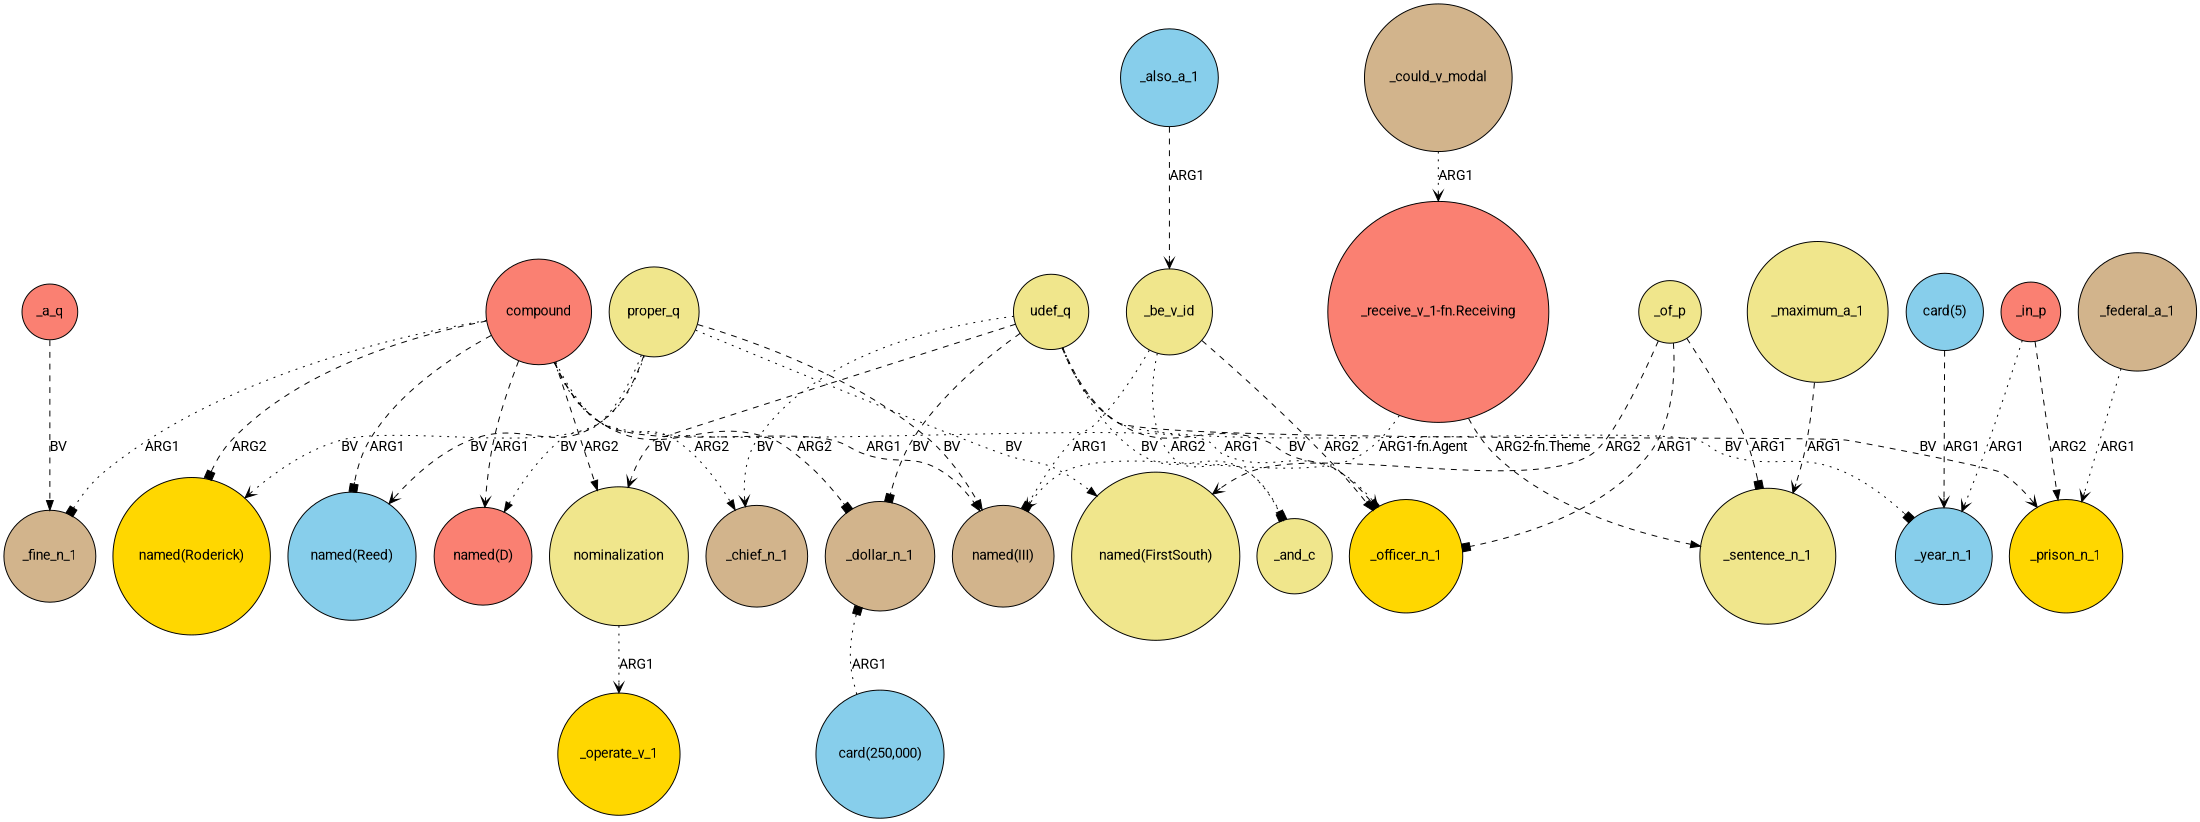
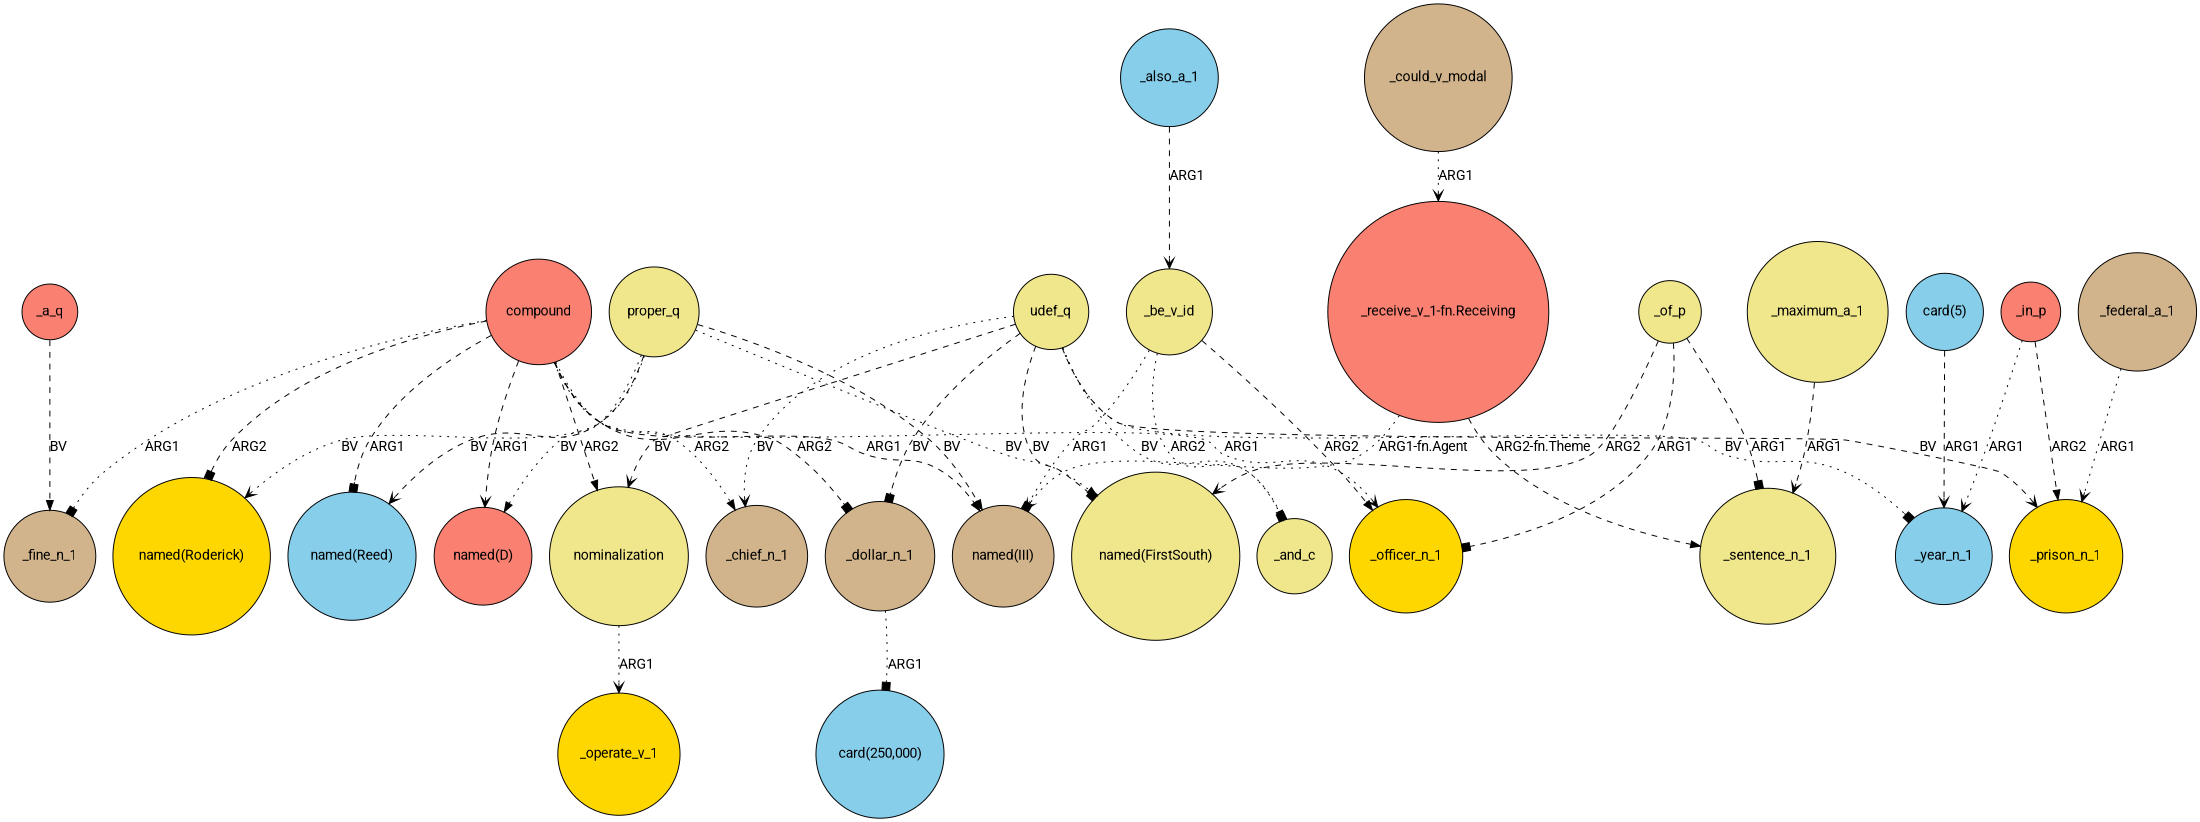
  digraph {
    fontname=Roboto
    node [fillcolor=khaki fontname=Roboto shape=circle style=filled]
    edge [arrowhead=vee fontname=Roboto style=dashed]
    _a_q [fillcolor=salmon]
    _fine_n_1 [fillcolor=tan]
    _operate_v_1 [fillcolor=gold]
    nominalization
    compound [fillcolor=salmon]
    "named(Reed)" [fillcolor=skyblue]
    "named(III)" [fillcolor=tan]
    _chief_n_1 [fillcolor=tan]
    _dollar_n_1 [fillcolor=tan]
    _officer_n_1 [fillcolor=gold]
    "named(Roderick)" [fillcolor=gold]
    "named(D)" [fillcolor=salmon]
    "card(5)" [fillcolor=skyblue]
    _year_n_1 [fillcolor=skyblue]
    proper_q
    "named(FirstSouth)"
    _in_p [fillcolor=salmon]
    _prison_n_1 [fillcolor=gold]
    _of_p
    _sentence_n_1
    "_receive_v_1-fn.Receiving" [fillcolor=salmon]
    "card(250,000)" [fillcolor=skyblue]
    _also_a_1 [fillcolor=skyblue]
    _be_v_id
    _and_c
    udef_q
    _federal_a_1 [fillcolor=tan]
    _could_v_modal [fillcolor=tan]
    _maximum_a_1
    _a_q -> _fine_n_1 [arrowhead=normal label=BV]
    nominalization -> _operate_v_1 [label=ARG1 style=dotted]
    compound -> _fine_n_1 [arrowhead=box label=ARG1 style=dotted]
    compound -> nominalization [arrowhead=normal label=ARG2]
    compound -> "named(Reed)" [arrowhead=box label=ARG1]
    compound -> "named(III)" [arrowhead=normal label=ARG1]
    compound -> _chief_n_1 [arrowhead=normal label=ARG2 style=dotted]
    compound -> _dollar_n_1 [arrowhead=box label=ARG2]
    compound -> _officer_n_1 [label=ARG1 style=dotted]
    compound -> "named(Roderick)" [arrowhead=box label=ARG2]
    compound -> "named(D)" [label=ARG1]
    "card(5)" -> _year_n_1 [label=ARG1]
    proper_q -> "named(Reed)" [label=BV]
    proper_q -> "named(III)" [arrowhead=normal label=BV]
    proper_q -> "named(Roderick)" [label=BV style=dotted]
    proper_q -> "named(D)" [arrowhead=normal label=BV style=dotted]
    proper_q -> "named(FirstSouth)" [arrowhead=normal label=BV style=dotted]
    _in_p -> _year_n_1 [label=ARG1 style=dotted]
    _in_p -> _prison_n_1 [arrowhead=normal label=ARG2]
    _of_p -> _officer_n_1 [arrowhead=box label=ARG1]
    _of_p -> "named(FirstSouth)" [label=ARG2]
    _of_p -> _sentence_n_1 [arrowhead=box label=ARG1]
    "_receive_v_1-fn.Receiving" -> "named(III)" [label="ARG1-fn.Agent" style=dotted]
    "_receive_v_1-fn.Receiving" -> _sentence_n_1 [arrowhead=normal label="ARG2-fn.Theme"]
-   "card(250,000)" -> _dollar_n_1 [arrowhead=box label=ARG1 style=dotted]
+   _dollar_n_1 -> "card(250,000)" [arrowhead=box label=ARG1 style=dotted]
    _also_a_1 -> _be_v_id [label=ARG1]
    _be_v_id -> "named(III)" [arrowhead=box label=ARG1 style=dotted]
    _be_v_id -> _officer_n_1 [arrowhead=normal label=ARG2]
    _be_v_id -> _and_c [arrowhead=box label=ARG2 style=dotted]
    udef_q -> nominalization [label=BV]
    udef_q -> _chief_n_1 [label=BV style=dotted]
    udef_q -> _dollar_n_1 [arrowhead=box label=BV]
-   udef_q -> _officer_n_1 [arrowhead=box label=BV]
+   udef_q -> "named(FirstSouth)" [arrowhead=box label=BV]
    udef_q -> _year_n_1 [arrowhead=box label=BV style=dotted]
    udef_q -> _prison_n_1 [label=BV]
    udef_q -> _and_c [arrowhead=normal label=BV style=dotted]
    _federal_a_1 -> _prison_n_1 [label=ARG1 style=dotted]
    _could_v_modal -> "_receive_v_1-fn.Receiving" [label=ARG1 style=dotted]
    _maximum_a_1 -> _sentence_n_1 [label=ARG1]
  }
